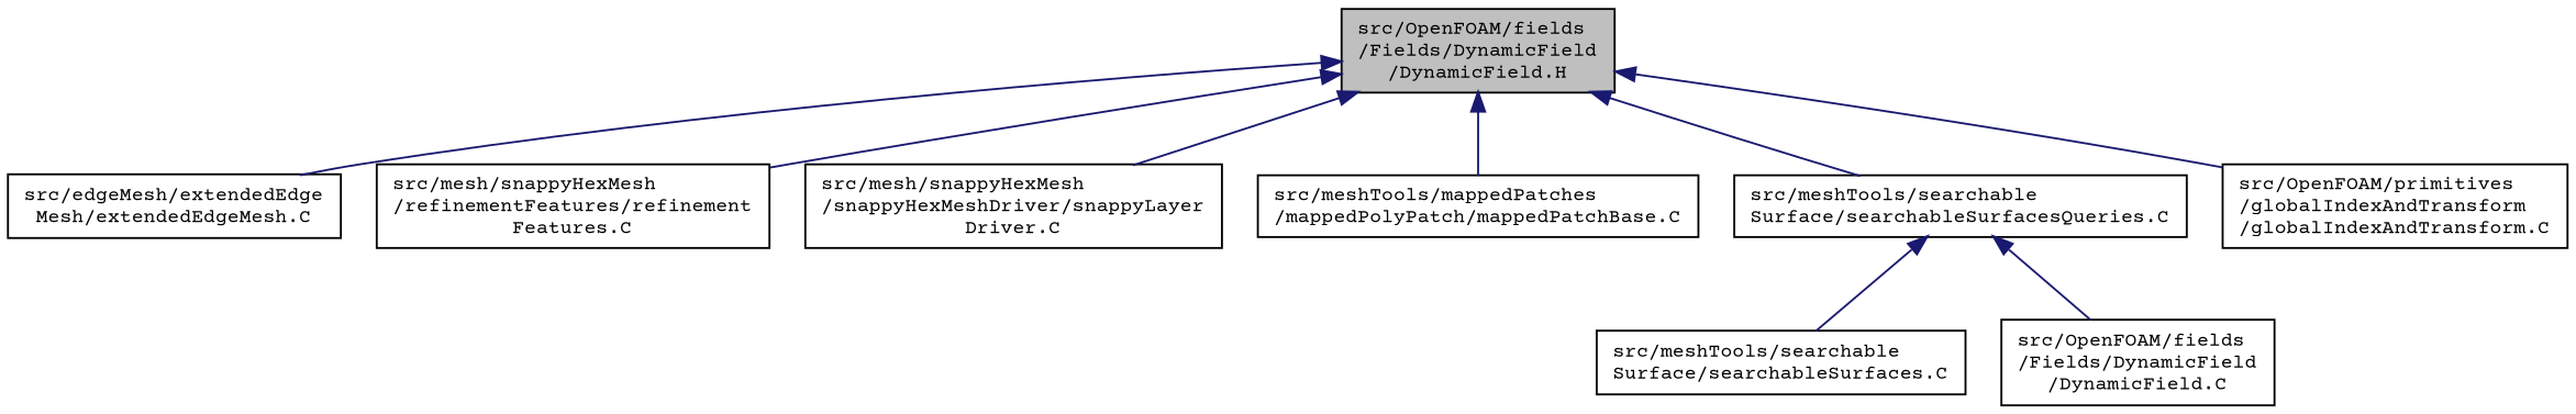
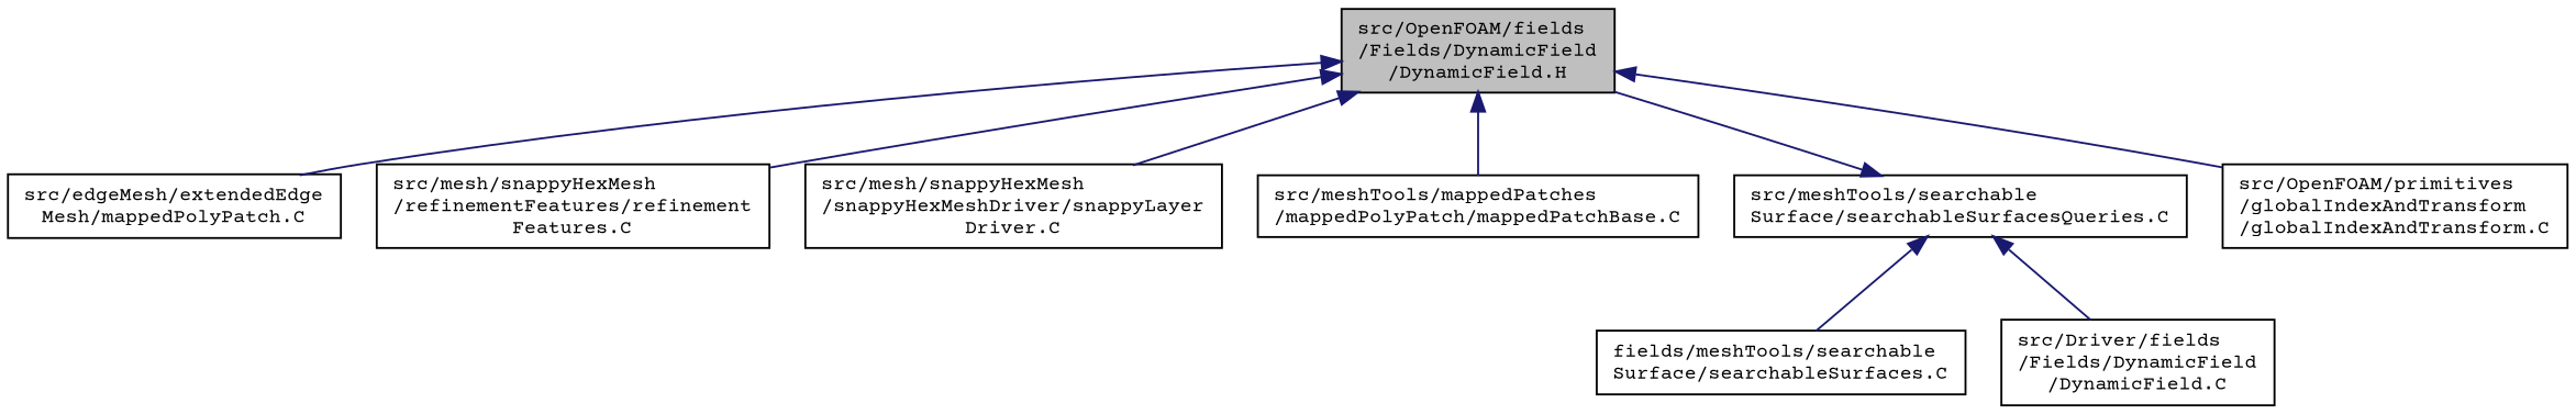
  digraph {
    fontname="Courier Prime"
    node [color=black fontname="Courier Prime" fontsize=10 shape=record]
    edge [color=midnightblue dir=back fontname="Courier Prime" fontsize=10 labelfontname=Helvetica labelfontsize=10 style=solid]
    n1 [fillcolor=grey75 fontcolor=black height=0.2 label="src/OpenFOAM/fields\l/Fields/DynamicField\l/DynamicField.H" style=filled width=0.4]
-   n2 [height=0.2 label="src/edgeMesh/extendedEdge\lMesh/extendedEdgeMesh.C" width=0.4]
+   n2 [height=0.2 label="src/edgeMesh/extendedEdge\lMesh/mappedPolyPatch.C" width=0.4]
    n3 [height=0.2 label="src/mesh/snappyHexMesh\l/refinementFeatures/refinement\lFeatures.C" width=0.4]
    n4 [height=0.2 label="src/mesh/snappyHexMesh\l/snappyHexMeshDriver/snappyLayer\lDriver.C" width=0.4]
    n5 [height=0.2 label="src/meshTools/mappedPatches\l/mappedPolyPatch/mappedPatchBase.C" width=0.4]
    n6 [height=0.2 label="src/meshTools/searchable\lSurface/searchableSurfacesQueries.C" width=0.4]
    n7 [height=0.2 label="src/OpenFOAM/primitives\l/globalIndexAndTransform\l/globalIndexAndTransform.C" width=0.4]
-   n8 [height=0.2 label="src/meshTools/searchable\lSurface/searchableSurfaces.C" width=0.4]
-   n9 [height=0.2 label="src/OpenFOAM/fields\l/Fields/DynamicField\l/DynamicField.C" width=0.4]
+   n8 [height=0.2 label="fields/meshTools/searchable\lSurface/searchableSurfaces.C" width=0.4]
+   n9 [height=0.2 label="src/Driver/fields\l/Fields/DynamicField\l/DynamicField.C" width=0.4]
    n1 -> n2
    n1 -> n3
    n1 -> n4
    n1 -> n5
-   n1 -> n6
+   n6 -> n1
    n1 -> n7
    n6 -> n8
    n6 -> n9
  }
